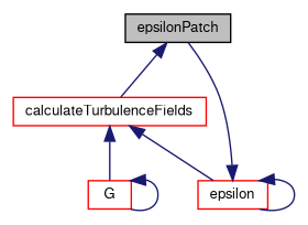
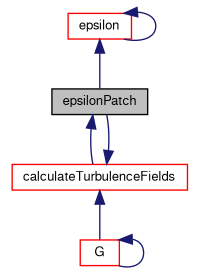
  digraph {
    rankdir=TB
    node [color=red fontname=FreeSans fontsize=10 shape=record]
    edge [color=midnightblue dir=back fontname=FreeSans fontsize=10 labelfontname=FreeSans labelfontsize=10 style=solid]
    n1 [color=black fillcolor=grey75 fontcolor=black height=0.2 label=epsilonPatch style=filled width=0.4]
    n2 [height=0.2 label=calculateTurbulenceFields width=0.4]
    n3 [height=0.2 label=G width=0.4]
    n4 [height=0.2 label=epsilon width=0.4]
    n1 -> n2
-   n2 -> n4
+   n2 -> n1
    n2 -> n3
    n3 -> n3
    n4 -> n1
    n4 -> n4
  }
